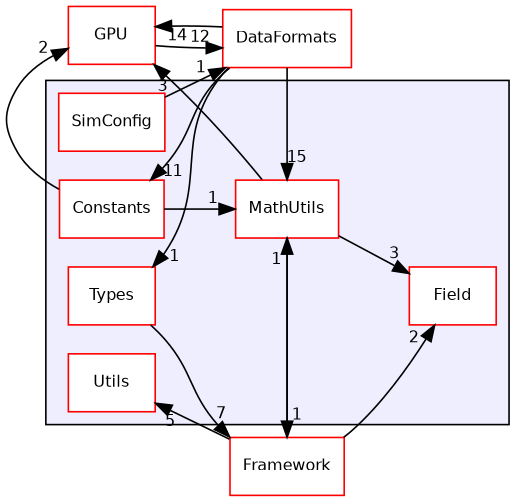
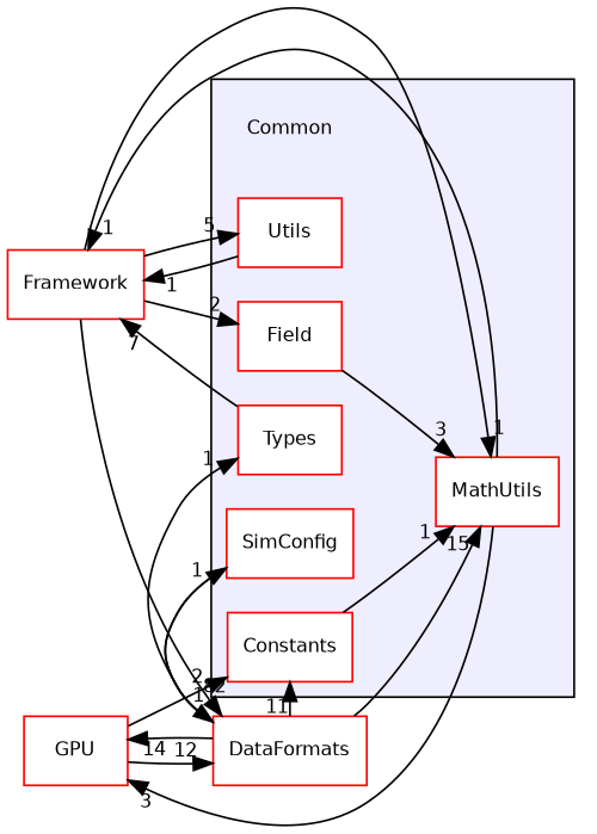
  digraph {
    compound=true
    rankdir=LR
    node [fontname=Helvetica fontsize=10 shape=box color=red fillcolor=white style=filled]
    edge [headlabel=1 labeldistance=1.5 labelfontname=Helvetica labelfontsize=10]
+   n1 [label=Common shape=plaintext color="" fillcolor="" style=""]
    n2 [label=Constants]
    n3 [label=Field]
    n4 [label=MathUtils]
    n5 [label=SimConfig]
    n6 [label=Types]
    n7 [label=Utils]
    n8 [label=GPU fillcolor="" style=""]
    n9 [label=Framework fillcolor="" style=""]
    n10 [label=DataFormats fillcolor="" style=""]
    subgraph cluster_1 {
      bgcolor="#eeeeff"
      pencolor=black
+     n1
      n2
      n3
      n4
      n5
      n6
      n7
    }
    n2 -> n4
-   n4 -> n3 [headlabel=3]
+   n3 -> n4 [headlabel=3]
    n4 -> n8 [headlabel=3]
    n4 -> n9
    n5 -> n10
    n6 -> n9 [headlabel=7]
-   n2 -> n8 [headlabel=2]
+   n7 -> n9
+   n8 -> n2 [headlabel=2]
    n8 -> n10 [headlabel=12]
    n9 -> n3 [headlabel=2]
    n9 -> n4
    n9 -> n7 [headlabel=5]
+   n9 -> n10 [headlabel=82]
    n10 -> n2 [headlabel=11]
    n10 -> n4 [headlabel=15]
+   n10 -> n5
    n10 -> n6
    n10 -> n8 [headlabel=14]
  }
